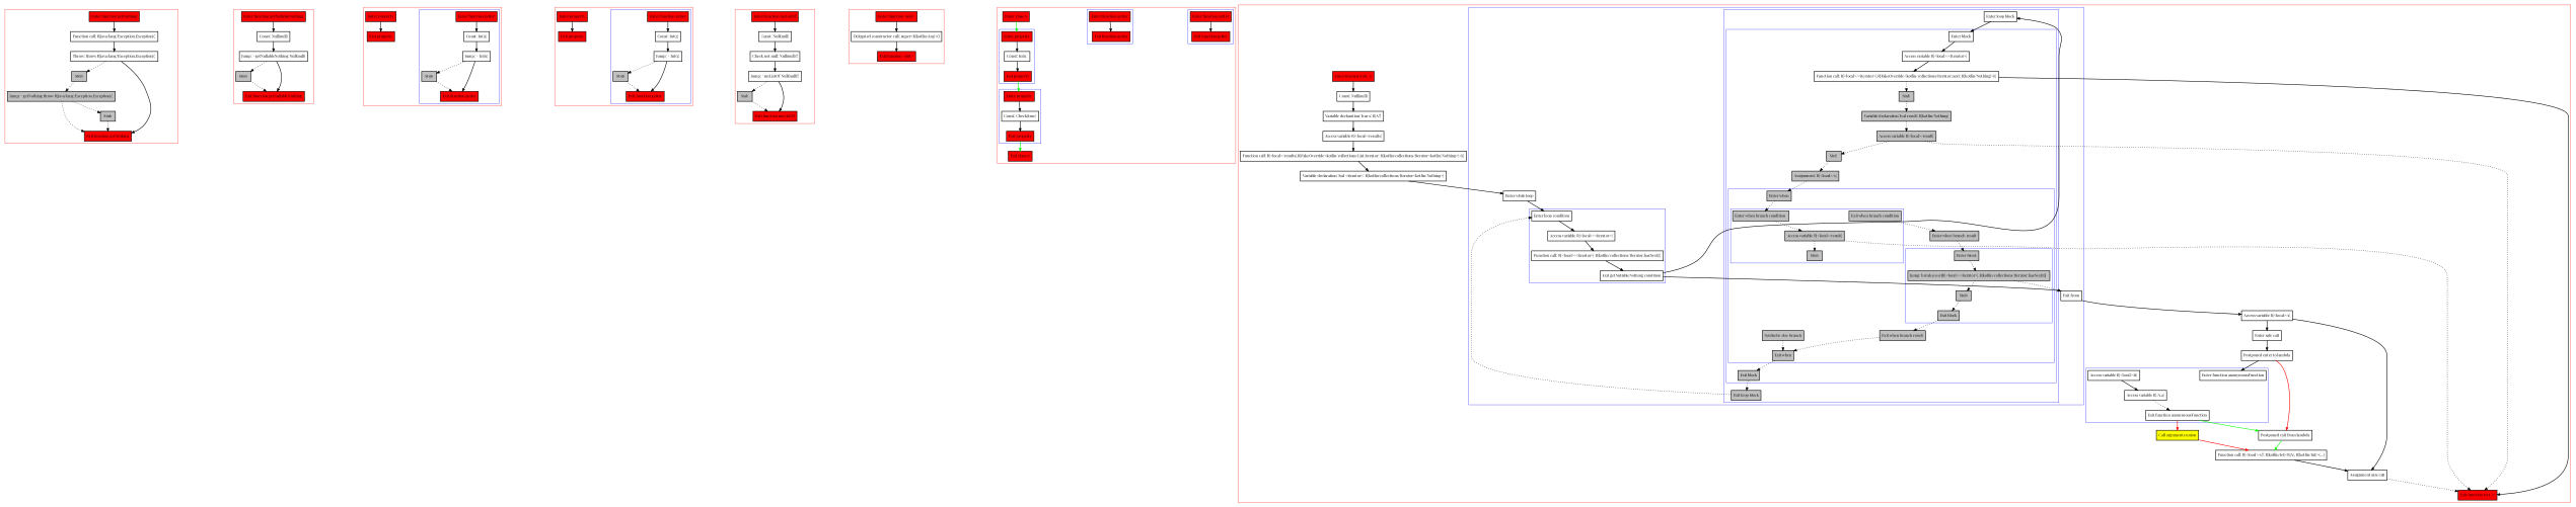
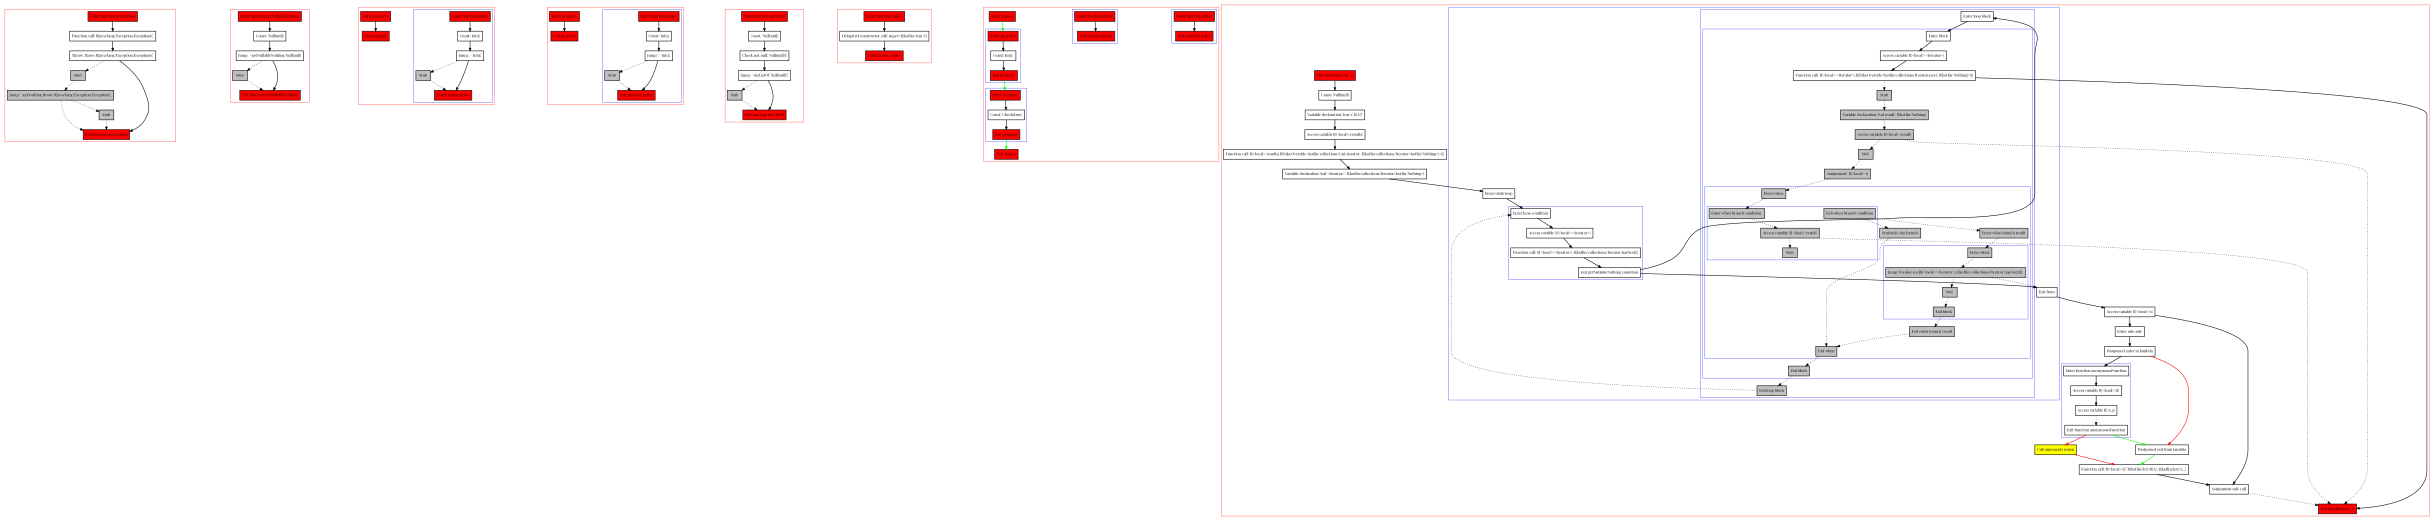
  digraph {
    fontname="Playfair Display"
    nodesep=3
    node [fontname="Playfair Display" penwidth=2 shape=box style=filled]
    edge [fontname="Playfair Display" penwidth=2]
    n1 [fillcolor=red label="Enter function getNothing"]
    n2 [label="Function call: R|java/lang/Exception.Exception|()" style=""]
    n3 [label="Throw: throw R|java/lang/Exception.Exception|()" style=""]
    n4 [fillcolor=gray label=Stub]
    n5 [fillcolor=gray label="Jump: ^getNothing throw R|java/lang/Exception.Exception|()"]
    n6 [fillcolor=gray label=Stub]
    n7 [fillcolor=red label="Exit function getNothing"]
    n8 [fillcolor=red label="Enter function getNullableNothing"]
    n9 [label="Const: Null(null)" style=""]
    n10 [label="Jump: ^getNullableNothing Null(null)" style=""]
    n11 [fillcolor=gray label=Stub]
    n12 [fillcolor=red label="Exit function getNullableNothing"]
    n13 [fillcolor=red label="Enter function getter"]
    n14 [label="Const: Int(1)" style=""]
    n15 [label="Jump: ^ Int(1)" style=""]
    n16 [fillcolor=gray label=Stub]
    n17 [fillcolor=red label="Exit function getter"]
    n18 [fillcolor=red label="Enter property"]
    n19 [fillcolor=red label="Exit property"]
    n20 [fillcolor=red label="Enter function getter"]
    n21 [label="Const: Int(2)" style=""]
    n22 [label="Jump: ^ Int(2)" style=""]
    n23 [fillcolor=gray label=Stub]
    n24 [fillcolor=red label="Exit function getter"]
    n25 [fillcolor=red label="Enter property"]
    n26 [fillcolor=red label="Exit property"]
    n27 [fillcolor=red label="Enter function myListOf"]
    n28 [label="Const: Null(null)" style=""]
    n29 [label="Check not null: Null(null)!!" style=""]
    n30 [label="Jump: ^myListOf Null(null)!!" style=""]
    n31 [fillcolor=gray label=Stub]
    n32 [fillcolor=red label="Exit function myListOf"]
    n33 [fillcolor=red label="Enter function <init>"]
    n34 [label="Delegated constructor call: super<R|kotlin/Any|>()" style=""]
    n35 [fillcolor=red label="Exit function <init>"]
    n36 [fillcolor=red label="Enter function getter"]
    n37 [fillcolor=red label="Exit function getter"]
    n38 [fillcolor=red label="Enter function getter"]
    n39 [fillcolor=red label="Exit function getter"]
    n40 [fillcolor=red label="Enter property"]
    n41 [label="Const: Int(1)" style=""]
    n42 [fillcolor=red label="Exit property"]
    n43 [fillcolor=red label="Enter property"]
    n44 [label="Const: Check(true)" style=""]
    n45 [fillcolor=red label="Exit property"]
    n46 [fillcolor=red label="Enter class A"]
    n47 [fillcolor=red label="Exit class A"]
    n48 [label="Enter loop condition" style=""]
    n49 [label="Access variable R|<local>/<iterator>|" style=""]
    n50 [label="Function call: R|<local>/<iterator>|.R|kotlin/collections/Iterator.hasNext|()" style=""]
    n51 [label="Exit getNullableNothing condition" style=""]
    n52 [fillcolor=gray label="Enter when branch condition "]
    n53 [fillcolor=gray label="Access variable R|<local>/result|"]
    n54 [fillcolor=gray label=Stub]
    n55 [fillcolor=gray label="Exit when branch condition"]
    n56 [fillcolor=gray label="Enter block"]
    n57 [fillcolor=gray label="Jump: break@@@[R|<local>/<iterator>|.R|kotlin/collections/Iterator.hasNext|()] "]
    n58 [fillcolor=gray label=Stub]
    n59 [fillcolor=gray label="Exit block"]
    n60 [fillcolor=gray label="Enter when"]
    n61 [fillcolor=gray label="Synthetic else branch"]
    n62 [fillcolor=gray label="Enter when branch result"]
    n63 [fillcolor=gray label="Exit when branch result"]
    n64 [fillcolor=gray label="Exit when"]
    n65 [label="Enter block" style=""]
    n66 [label="Access variable R|<local>/<iterator>|" style=""]
    n67 [label="Function call: R|<local>/<iterator>|.R|FakeOverride<kotlin/collections/Iterator.next: R|kotlin/Nothing|>|()" style=""]
    n68 [fillcolor=gray label=Stub]
    n69 [fillcolor=gray label="Variable declaration: lval result: R|kotlin/Nothing|"]
    n70 [fillcolor=gray label="Access variable R|<local>/result|"]
    n71 [fillcolor=gray label=Stub]
    n72 [fillcolor=gray label="Assignment: R|<local>/s|"]
    n73 [fillcolor=gray label="Exit block"]
    n74 [label="Enter loop block" style=""]
    n75 [fillcolor=gray label="Exit loop block"]
    n76 [label="Enter while loop" style=""]
    n77 [label="Exit from" style=""]
    n78 [label="Enter function anonymousFunction" style=""]
    n79 [label="Access variable R|<local>/it|" style=""]
    n80 [label="Access variable R|/A.a|" style=""]
    n81 [label="Exit function anonymousFunction" style=""]
    n82 [fillcolor=red label="Enter function test_0"]
    n83 [label="Const: Null(null)" style=""]
    n84 [label="Variable declaration: lvar s: R|A?|" style=""]
    n85 [label="Access variable R|<local>/results|" style=""]
    n86 [label="Function call: R|<local>/results|.R|FakeOverride<kotlin/collections/List.iterator: R|kotlin/collections/Iterator<kotlin/Nothing>|>|()" style=""]
    n87 [label="Variable declaration: lval <iterator>: R|kotlin/collections/Iterator<kotlin/Nothing>|" style=""]
    n88 [label="Access variable R|<local>/s|" style=""]
-   n89 [label="Enter safe call" style=""]
+   n89 [label="Enter safe safe" style=""]
    n90 [label="Postponed enter to lambda" style=""]
    n91 [fillcolor=yellow label="Call arguments union"]
    n92 [label="Postponed exit from lambda" style=""]
    n93 [label="Function call: R|<local>/s|?.R|kotlin/let|<R|A|, R|kotlin/Int|>(...)" style=""]
    n94 [label="Assignment safe call" style=""]
    n95 [fillcolor=red label="Exit function test_0"]
    subgraph cluster_1 {
      color=red
      n1
      n2
      n3
      n4
      n5
      n6
      n7
    }
    subgraph cluster_2 {
      color=red
      n8
      n9
      n10
      n11
      n12
    }
    subgraph cluster_3 {
      color=red
      n18
      n19
      subgraph cluster_4 {
        color=blue
        n13
        n14
        n15
        n16
        n17
      }
    }
    subgraph cluster_5 {
      color=red
      n25
      n26
      subgraph cluster_6 {
        color=blue
        n20
        n21
        n22
        n23
        n24
      }
    }
    subgraph cluster_7 {
      color=red
      n27
      n28
      n29
      n30
      n31
      n32
    }
    subgraph cluster_8 {
      color=red
      n33
      n34
      n35
    }
    subgraph cluster_9 {
      color=red
      n46
      n47
      subgraph cluster_10 {
        color=blue
        n36
        n37
      }
      subgraph cluster_11 {
        color=blue
        n38
        n39
      }
      subgraph cluster_12 {
        color=blue
        n40
        n41
        n42
      }
      subgraph cluster_13 {
        color=blue
        n43
        n44
        n45
      }
    }
    subgraph cluster_14 {
      color=red
      n82
      n83
      n84
      n85
      n86
      n87
      n88
      n89
      n90
      n91
      n92
      n93
      n94
      n95
      subgraph cluster_15 {
        color=blue
        n76
        n77
        subgraph cluster_16 {
          color=blue
          n48
          n49
          n50
          n51
        }
        subgraph cluster_17 {
          color=blue
          n74
          n75
          subgraph cluster_18 {
            color=blue
            n65
            n66
            n67
            n68
            n69
            n70
            n71
            n72
            n73
            subgraph cluster_19 {
              color=blue
              n60
              n61
              n62
              n63
              n64
              subgraph cluster_20 {
                color=blue
                n52
                n53
                n54
                n55
              }
              subgraph cluster_21 {
                color=blue
                n56
                n57
                n58
                n59
              }
            }
          }
        }
      }
      subgraph cluster_22 {
        color=blue
        n78
        n79
        n80
        n81
      }
    }
    n1 -> n2
    n2 -> n3
    n3 -> n4 [style=dotted]
    n3 -> n7
    n4 -> n5 [style=dotted]
    n5 -> n6 [style=dotted]
    n5 -> n7 [style=dotted]
    n6 -> n7 [style=dotted]
    n8 -> n9
    n9 -> n10
    n10 -> n11 [style=dotted]
    n10 -> n12
    n11 -> n12 [style=dotted]
    n13 -> n14
    n14 -> n15
    n15 -> n16 [style=dotted]
    n15 -> n17
    n16 -> n17 [style=dotted]
    n18 -> n19
    n20 -> n21
    n21 -> n22
    n22 -> n23 [style=dotted]
    n22 -> n24
    n23 -> n24 [style=dotted]
    n25 -> n26
    n27 -> n28
    n28 -> n29
    n29 -> n30
    n30 -> n31 [style=dotted]
    n30 -> n32
    n31 -> n32 [style=dotted]
    n33 -> n34
    n34 -> n35
    n36 -> n37
    n38 -> n39
    n40 -> n41
    n41 -> n42
    n42 -> n43 [color=green]
    n43 -> n44
    n44 -> n45
    n45 -> n47 [color=green]
    n46 -> n40 [color=green]
    n48 -> n49
    n49 -> n50
    n50 -> n51
    n51 -> n74
    n51 -> n77
    n52 -> n53 [style=dotted]
    n53 -> n54 [style=dotted]
    n53 -> n95 [style=dotted]
+   n55 -> n61 [style=dotted]
    n55 -> n62 [style=dotted]
    n56 -> n57 [style=dotted]
    n57 -> n58 [style=dotted]
    n57 -> n77 [style=dotted]
    n58 -> n59 [style=dotted]
    n59 -> n63 [style=dotted]
    n60 -> n52 [style=dotted]
    n61 -> n64 [style=dotted]
    n62 -> n56 [style=dotted]
    n63 -> n64 [style=dotted]
    n64 -> n73 [style=dotted]
    n65 -> n66
    n66 -> n67
    n67 -> n68 [style=dotted]
    n67 -> n95
    n68 -> n69 [style=dotted]
    n69 -> n70 [style=dotted]
    n70 -> n71 [style=dotted]
    n70 -> n95 [style=dotted]
    n71 -> n72 [style=dotted]
    n72 -> n60 [style=dotted]
    n73 -> n75 [style=dotted]
    n74 -> n65
    n75 -> n48 [style=dotted]
    n76 -> n48
    n77 -> n88
+   n78 -> n79
    n79 -> n80
    n80 -> n81 [style=dotted]
    n81 -> n91 [color=red]
    n81 -> n92 [color=green]
    n82 -> n83
    n83 -> n84
    n84 -> n85
    n85 -> n86
    n86 -> n87
    n87 -> n76
    n88 -> n89
    n88 -> n94
    n89 -> n90
    n90 -> n78
    n90 -> n92 [color=red]
    n91 -> n93 [color=red]
    n92 -> n93 [color=green]
    n93 -> n94
    n94 -> n95 [style=dotted]
  }
